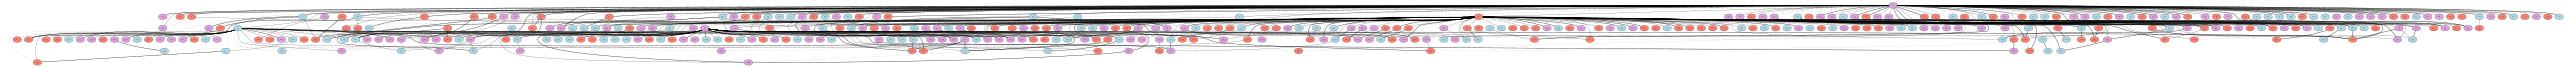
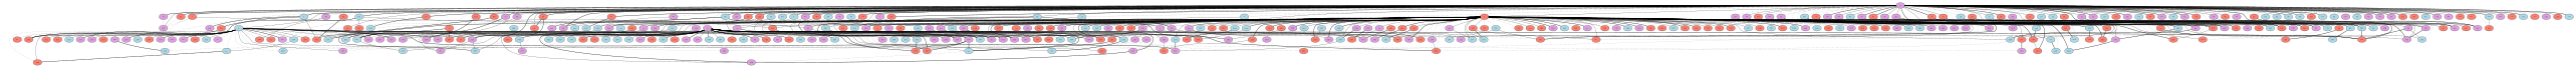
  graph {
    fontname="Comic Neue"
    node [fillcolor=salmon fontname="Comic Neue" style=filled]
    edge [fontname="Comic Neue" style=bold]
    0 [fillcolor=plum]
    1 [fillcolor=lightblue]
    2
    3 [fillcolor=lightblue]
    4 [fillcolor=plum]
    5
    6 [fillcolor=lightblue]
    7 [fillcolor=lightblue]
    8
    9
    10 [fillcolor=lightblue]
    11 [fillcolor=lightblue]
    12 [fillcolor=lightblue]
    13 [fillcolor=plum]
    14 [fillcolor=lightblue]
    15 [fillcolor=lightblue]
    16
    17
-   18 [fillcolor=lightblue]
+   18
    19
    20
    21 [fillcolor=plum]
    22
    23 [fillcolor=plum]
    24
    25 [fillcolor=lightblue]
    26 [fillcolor=plum]
    27
    28 [fillcolor=plum]
    29 [fillcolor=lightblue]
    30 [fillcolor=lightblue]
    31 [fillcolor=plum]
    32 [fillcolor=plum]
    33
    34
    35 [fillcolor=lightblue]
    36 [fillcolor=lightblue]
    37
    38
    39 [fillcolor=plum]
    40 [fillcolor=lightblue]
    41 [fillcolor=plum]
    42 [fillcolor=plum]
    43
    44 [fillcolor=plum]
    45 [fillcolor=plum]
    46
    47 [fillcolor=plum]
    48
    49 [fillcolor=lightblue]
    50 [fillcolor=plum]
    51
    52 [fillcolor=lightblue]
    53 [fillcolor=lightblue]
    54 [fillcolor=plum]
    55 [fillcolor=lightblue]
    56 [fillcolor=plum]
    57 [fillcolor=lightblue]
    58 [fillcolor=lightblue]
    59 [fillcolor=plum]
    60
    61
    62 [fillcolor=plum]
    63
    64 [fillcolor=lightblue]
    65
    66 [fillcolor=lightblue]
    67 [fillcolor=plum]
    68 [fillcolor=lightblue]
    69 [fillcolor=plum]
    70 [fillcolor=plum]
    71
    72 [fillcolor=plum]
    73 [fillcolor=lightblue]
    74 [fillcolor=plum]
    75 [fillcolor=lightblue]
    76 [fillcolor=lightblue]
    77 [fillcolor=lightblue]
    78 [fillcolor=plum]
    79 [fillcolor=plum]
    80
    81 [fillcolor=plum]
    82 [fillcolor=lightblue]
    83
    84
    85
    86 [fillcolor=lightblue]
    87
    88
    89 [fillcolor=plum]
    90 [fillcolor=plum]
    91
    92 [fillcolor=lightblue]
    93 [fillcolor=lightblue]
    94 [fillcolor=lightblue]
    95
    96 [fillcolor=plum]
    97 [fillcolor=plum]
    98 [fillcolor=plum]
    99 [fillcolor=plum]
    100
    101
    102
    103 [fillcolor=plum]
    104 [fillcolor=plum]
    105 [fillcolor=lightblue]
    106 [fillcolor=plum]
    107
    108 [fillcolor=plum]
    109 [fillcolor=lightblue]
    110
    111 [fillcolor=plum]
    112 [fillcolor=plum]
    113 [fillcolor=plum]
    114 [fillcolor=lightblue]
    115
    116
    117
    118 [fillcolor=plum]
    119
    120
    121 [fillcolor=plum]
    122 [fillcolor=plum]
    123
    124 [fillcolor=plum]
    125
    126 [fillcolor=plum]
    127 [fillcolor=plum]
    128 [fillcolor=lightblue]
    129 [fillcolor=plum]
    130
    361
    131 [fillcolor=lightblue]
    132 [fillcolor=plum]
    133 [fillcolor=plum]
    134 [fillcolor=plum]
    135
    136
    137
    138
    139
    140 [fillcolor=lightblue]
    141 [fillcolor=lightblue]
    142
    143 [fillcolor=lightblue]
    144
    145 [fillcolor=lightblue]
    146 [fillcolor=plum]
    147
    148 [fillcolor=plum]
    149 [fillcolor=plum]
    150
    151
    152 [fillcolor=lightblue]
    153
    154
    155 [fillcolor=lightblue]
    156
    157
-   158
+   158 [fillcolor=plum]
    159 [fillcolor=plum]
    160 [fillcolor=lightblue]
    161 [fillcolor=plum]
    162 [fillcolor=lightblue]
    163 [fillcolor=plum]
    164 [fillcolor=lightblue]
    165
    166
    167 [fillcolor=plum]
    168 [fillcolor=plum]
    169 [fillcolor=lightblue]
    170 [fillcolor=plum]
    171 [fillcolor=plum]
    172
    173
    174
    175
    176 [fillcolor=lightblue]
-   177 [fillcolor=lightblue]
    178
    179 [fillcolor=plum]
    180
    181
    182 [fillcolor=lightblue]
    183 [fillcolor=plum]
    184
    185
    186
    187 [fillcolor=lightblue]
    188 [fillcolor=lightblue]
    189 [fillcolor=plum]
    190
    191 [fillcolor=plum]
    192
    193 [fillcolor=plum]
    194 [fillcolor=plum]
    195 [fillcolor=plum]
    196 [fillcolor=plum]
    197 [fillcolor=lightblue]
    198 [fillcolor=lightblue]
    199 [fillcolor=lightblue]
    200 [fillcolor=lightblue]
    201
    202 [fillcolor=lightblue]
    204 [fillcolor=plum]
    205 [fillcolor=plum]
-   206
+   206 [fillcolor=lightblue]
    207 [fillcolor=plum]
    208
    209 [fillcolor=lightblue]
    210 [fillcolor=plum]
    211
    212
    213
    214
    215 [fillcolor=plum]
    216 [fillcolor=lightblue]
    217 [fillcolor=plum]
    218 [fillcolor=plum]
    219 [fillcolor=lightblue]
    220 [fillcolor=plum]
    221
    222
    223 [fillcolor=plum]
    224
    225 [fillcolor=plum]
    226 [fillcolor=plum]
    227 [fillcolor=lightblue]
    228
    229
    230
    231 [fillcolor=plum]
    232
    233
    234 [fillcolor=lightblue]
    235
    236 [fillcolor=lightblue]
    237
    238 [fillcolor=lightblue]
    239 [fillcolor=plum]
    240 [fillcolor=lightblue]
    241
    242
    243
    n245 [fillcolor=plum label=744]
    245 [fillcolor=lightblue]
    246 [fillcolor=lightblue]
    247 [fillcolor=lightblue]
    248
    249
    250 [fillcolor=plum]
    251 [fillcolor=lightblue]
    252 [fillcolor=plum]
    253 [fillcolor=lightblue]
    254
    255 [fillcolor=lightblue]
    256
    257 [fillcolor=plum]
    258 [fillcolor=lightblue]
    259
    260
    261 [fillcolor=plum]
    262 [fillcolor=plum]
    263
    264 [fillcolor=lightblue]
    265
    266
    267
    268 [fillcolor=lightblue]
    269 [fillcolor=plum]
    270
    271 [fillcolor=lightblue]
    272 [fillcolor=plum]
    273
    274 [fillcolor=plum]
    275 [fillcolor=plum]
    276 [fillcolor=plum]
    277 [fillcolor=lightblue]
    278
    279
    280 [fillcolor=lightblue]
    281 [fillcolor=lightblue]
    282 [fillcolor=plum]
    283 [fillcolor=lightblue]
    284 [fillcolor=lightblue]
    285 [fillcolor=lightblue]
    286 [fillcolor=plum]
    287 [fillcolor=lightblue]
    288 [fillcolor=plum]
    289
    290 [fillcolor=plum]
    291 [fillcolor=lightblue]
    292 [fillcolor=plum]
    295 [fillcolor=plum]
    293 [fillcolor=plum]
    294 [fillcolor=lightblue]
    296
    297 [fillcolor=lightblue]
    298 [fillcolor=plum]
    299
    300 [fillcolor=plum]
    301 [fillcolor=plum]
    302 [fillcolor=plum]
    303 [fillcolor=lightblue]
    304 [fillcolor=lightblue]
    305 [fillcolor=plum]
    306 [fillcolor=plum]
    307
    308
    309 [fillcolor=plum]
    310 [fillcolor=lightblue]
    311 [fillcolor=plum]
    312
    313
    314
    315 [fillcolor=plum]
    316 [fillcolor=lightblue]
    317 [fillcolor=plum]
    318 [fillcolor=lightblue]
    319 [fillcolor=plum]
    320
    321
    322
    323 [fillcolor=plum]
    324 [fillcolor=plum]
    325 [fillcolor=lightblue]
    326 [fillcolor=plum]
    327 [fillcolor=plum]
    328 [fillcolor=lightblue]
    329 [fillcolor=plum]
    330
    367
    384 [fillcolor=lightblue]
    386 [fillcolor=lightblue]
    387 [fillcolor=plum]
    388 [fillcolor=plum]
    389 [fillcolor=plum]
    390
    385
    392
    393 [fillcolor=lightblue]
    394 [fillcolor=plum]
    395 [fillcolor=plum]
    396
    397
    398
    399 [fillcolor=lightblue]
    391
    331 [fillcolor=plum]
    332
    333 [fillcolor=plum]
    334 [fillcolor=plum]
    335 [fillcolor=lightblue]
    336
    337 [fillcolor=plum]
    338
    339 [fillcolor=plum]
    340 [fillcolor=lightblue]
    341
    342
    343 [fillcolor=plum]
    344
    345 [fillcolor=lightblue]
    346 [fillcolor=plum]
    347
    348 [fillcolor=plum]
    349 [fillcolor=lightblue]
    350 [fillcolor=plum]
    351 [fillcolor=lightblue]
    352 [fillcolor=lightblue]
    353 [fillcolor=plum]
    354 [fillcolor=lightblue]
    355 [fillcolor=plum]
    356 [fillcolor=lightblue]
    357
    358 [fillcolor=plum]
    359 [fillcolor=lightblue]
    360
    362
    363 [fillcolor=lightblue]
    364
    365 [fillcolor=lightblue]
    366 [fillcolor=plum]
    368 [fillcolor=plum]
    369
    370 [fillcolor=lightblue]
    371 [fillcolor=lightblue]
    372
    373 [fillcolor=lightblue]
    374 [fillcolor=lightblue]
    375 [fillcolor=plum]
    376 [fillcolor=lightblue]
    377 [fillcolor=lightblue]
    378 [fillcolor=lightblue]
    379 [fillcolor=lightblue]
    380 [fillcolor=plum]
    381 [fillcolor=lightblue]
    382 [fillcolor=plum]
    383 [fillcolor=plum]
    203
    0 -- 1
    0 -- 2 [style=solid]
    0 -- 3 [style=solid]
    0 -- 4 [style=dotted]
    0 -- 5 [style=solid]
    0 -- 6 [style=solid]
    0 -- 7
    0 -- 8
    0 -- 9 [style=dotted]
    0 -- 10 [style=dotted]
    0 -- 11 [style=dotted]
    0 -- 12 [style=solid]
    0 -- 13 [style=solid]
-   0 -- 14 [style=solid]
+   0 -- 14 [style=dotted]
    0 -- 15 [style=dotted]
    0 -- 16 [style=solid]
    0 -- 17 [style=solid]
    0 -- 18
    0 -- 19 [style=solid]
    0 -- 20 [style=dotted]
    0 -- 21 [style=solid]
    0 -- 22
    0 -- 23
    0 -- 24
    0 -- 25 [style=solid]
    0 -- 26 [style=solid]
    0 -- 27 [style=solid]
    0 -- 28
    0 -- 29 [style=dotted]
    0 -- 30 [style=dotted]
    0 -- 31
    0 -- 32 [style=dotted]
    0 -- 33
    0 -- 34
    0 -- 35
    0 -- 36 [style=solid]
    0 -- 37
    0 -- 38
    0 -- 39
    0 -- 40 [style=solid]
    0 -- 41
    0 -- 42
    0 -- 43
    0 -- 44 [style=solid]
    0 -- 45 [style=solid]
    0 -- 46 [style=solid]
    0 -- 47 [style=dotted]
    0 -- 48 [style=solid]
    0 -- 49 [style=dotted]
    0 -- 50 [style=solid]
    0 -- 51 [style=dotted]
    0 -- 52 [style=dotted]
    0 -- 53 [style=solid]
    0 -- 54
    0 -- 55 [style=solid]
    0 -- 56 [style=dotted]
    0 -- 57
    0 -- 58
    0 -- 59 [style=dotted]
    0 -- 60 [style=solid]
    0 -- 61 [style=solid]
    0 -- 62 [style=solid]
    0 -- 63 [style=dotted]
    0 -- 64
    0 -- 65 [style=dotted]
    0 -- 66 [style=dotted]
    0 -- 67 [style=dotted]
    0 -- 68 [style=dotted]
    0 -- 69 [style=dotted]
    0 -- 70 [style=dotted]
    0 -- 71 [style=solid]
    0 -- 72
-   0 -- 73
+   122 -- 73
    0 -- 74 [style=solid]
    0 -- 75 [style=dotted]
    0 -- 76 [style=dotted]
    0 -- 77 [style=dotted]
    0 -- 78 [style=solid]
    0 -- 79
    0 -- 80
    0 -- 81
    0 -- 82 [style=dotted]
    0 -- 83 [style=solid]
    0 -- 84 [style=solid]
    0 -- 85
    0 -- 86
    0 -- 87 [style=solid]
    0 -- 88 [style=dotted]
    0 -- 89
    0 -- 90 [style=solid]
    0 -- 91
    0 -- 92 [style=dotted]
    0 -- 93 [style=solid]
    0 -- 94 [style=solid]
    0 -- 95
    0 -- 96 [style=solid]
    0 -- 97
    0 -- 98
    0 -- 99 [style=solid]
    0 -- 100
    0 -- 101 [style=dotted]
    0 -- 102 [style=solid]
    0 -- 103 [style=dotted]
    0 -- 104 [style=dotted]
    0 -- 105
    0 -- 106 [style=solid]
    0 -- 107 [style=solid]
    0 -- 108 [style=dotted]
    0 -- 109 [style=dotted]
    0 -- 110 [style=dotted]
    0 -- 111
    0 -- 112 [style=solid]
    0 -- 113
    0 -- 114
    0 -- 115
    0 -- 116 [style=dotted]
    0 -- 117 [style=dotted]
    0 -- 118 [style=dotted]
    0 -- 119 [style=dotted]
    0 -- 120 [style=dotted]
    0 -- 121 [style=dotted]
    0 -- 122 [style=solid]
    0 -- 123
    0 -- 124 [style=dotted]
    0 -- 125 [style=solid]
    0 -- 126 [style=dotted]
    0 -- 127
    0 -- 128
    1 -- 129
    1 -- 130
    1 -- 361 [style=solid]
    2 -- 131 [style=solid]
    2 -- 132
    2 -- 133
    2 -- 134 [style=dotted]
    2 -- 135 [style=dotted]
    2 -- 136 [style=dotted]
    2 -- 137 [style=solid]
    2 -- 138 [style=solid]
    2 -- 139 [style=solid]
    2 -- 140 [style=solid]
    2 -- 141
    2 -- 142 [style=dotted]
    2 -- 143
    2 -- 144 [style=solid]
    2 -- 145 [style=dotted]
    2 -- 146 [style=solid]
    2 -- 147 [style=solid]
    2 -- 148 [style=solid]
    2 -- 149 [style=dotted]
    2 -- 150
    2 -- 151
    2 -- 152 [style=dotted]
    2 -- 153
    2 -- 154 [style=solid]
    2 -- 155 [style=solid]
    2 -- 156 [style=solid]
    2 -- 157 [style=solid]
    2 -- 158 [style=solid]
    2 -- 159
    2 -- 160
    2 -- 161
    2 -- 162 [style=solid]
    2 -- 163
    2 -- 164 [style=dotted]
    2 -- 165 [style=dotted]
    2 -- 166 [style=dotted]
    2 -- 167 [style=solid]
    2 -- 168
    2 -- 169 [style=solid]
    2 -- 170 [style=solid]
    2 -- 171 [style=dotted]
    2 -- 172 [style=dotted]
    2 -- 173 [style=dotted]
    2 -- 174 [style=dotted]
    2 -- 175
    2 -- 176
-   2 -- 177 [style=solid]
    2 -- 178 [style=dotted]
    2 -- 179
    2 -- 180 [style=solid]
    2 -- 181 [style=dotted]
    2 -- 182 [style=dotted]
    2 -- 183 [style=solid]
    2 -- 184
    2 -- 185 [style=solid]
    2 -- 186
    2 -- 187 [style=solid]
    2 -- 188 [style=dotted]
    2 -- 189
    2 -- 190 [style=dotted]
    2 -- 191
    2 -- 192 [style=dotted]
    2 -- 193 [style=solid]
    2 -- 194 [style=dotted]
    2 -- 195
    2 -- 196 [style=dotted]
    2 -- 197 [style=dotted]
    2 -- 198
    2 -- 199 [style=solid]
    2 -- 200
    2 -- 201 [style=dotted]
    2 -- 202 [style=dotted]
    2 -- 204
    2 -- 205 [style=solid]
    2 -- 206 [style=solid]
    2 -- 207
    2 -- 208 [style=solid]
    2 -- 209 [style=dotted]
    2 -- 210 [style=dotted]
    2 -- 211
    2 -- 212 [style=solid]
    2 -- 213 [style=solid]
    2 -- 214 [style=solid]
    2 -- 215 [style=dotted]
    2 -- 216
    2 -- 217 [style=dotted]
    2 -- 218
    2 -- 219 [style=dotted]
    2 -- 220
    2 -- 221
    2 -- 222 [style=dotted]
    2 -- 223 [style=dotted]
-   2 -- 224 [style=solid]
+   2 -- 224
    2 -- 225 [style=solid]
    2 -- 226 [style=solid]
    2 -- 227 [style=solid]
    2 -- 228 [style=dotted]
    2 -- 229
    2 -- 230
    2 -- 231 [style=solid]
    2 -- 232 [style=solid]
    2 -- 233 [style=solid]
    2 -- 234 [style=solid]
    2 -- 235
    2 -- 236
    2 -- 237 [style=solid]
    2 -- 238 [style=solid]
    2 -- 239 [style=dotted]
    2 -- 240 [style=solid]
    2 -- 241
    2 -- 242
    2 -- 243
    2 -- n245
    2 -- 245 [style=dotted]
    2 -- 246 [style=solid]
    2 -- 247 [style=solid]
    2 -- 248 [style=solid]
    2 -- 249
    2 -- 250
    2 -- 251 [style=dotted]
    2 -- 252 [style=solid]
    2 -- 253 [style=solid]
    2 -- 254
    2 -- 255
    2 -- 256 [style=dotted]
    2 -- 257 [style=dotted]
    2 -- 258 [style=dotted]
    2 -- 259 [style=dotted]
    2 -- 260
    2 -- 261
    2 -- 262
    2 -- 263
    2 -- 264 [style=dotted]
    2 -- 265 [style=dotted]
    2 -- 266
    2 -- 267
    2 -- 268
    2 -- 269
    2 -- 270
    2 -- 271 [style=dotted]
    2 -- 272 [style=solid]
    2 -- 273 [style=dotted]
    2 -- 274 [style=solid]
    2 -- 275 [style=dotted]
    2 -- 276 [style=dotted]
    2 -- 277 [style=solid]
    2 -- 278 [style=solid]
    2 -- 279
    2 -- 280 [style=dotted]
    2 -- 281 [style=solid]
    2 -- 282 [style=solid]
    2 -- 283
    2 -- 284
    2 -- 285 [style=solid]
-   2 -- 286 [style=dotted]
+   2 -- 286
    2 -- 287 [style=dotted]
    2 -- 288 [style=solid]
    2 -- 289 [style=dotted]
    2 -- 290 [style=dotted]
    2 -- 291
    2 -- 292 [style=dotted]
    2 -- 295 [style=solid]
    3 -- 116 [style=dotted]
    3 -- 295 [style=solid]
    3 -- 293
    3 -- 294 [style=solid]
    3 -- 296 [style=solid]
    3 -- 297 [style=dotted]
    3 -- 298 [style=solid]
    3 -- 299 [style=solid]
    3 -- 300
    3 -- 301
    3 -- 302
    3 -- 303 [style=dotted]
    3 -- 304 [style=dotted]
    3 -- 305 [style=dotted]
    3 -- 306 [style=dotted]
    3 -- 307
    3 -- 308 [style=dotted]
    3 -- 309
    3 -- 310 [style=solid]
    3 -- 311 [style=solid]
    3 -- 312 [style=solid]
    3 -- 313 [style=solid]
    3 -- 314 [style=solid]
    3 -- 315
    3 -- 316 [style=solid]
    3 -- 317 [style=dotted]
    3 -- 318 [style=solid]
    3 -- 319 [style=dotted]
    3 -- 320
    3 -- 321 [style=solid]
    3 -- 322 [style=solid]
    3 -- 323 [style=solid]
    3 -- 324
    3 -- 325 [style=solid]
    3 -- 326
    3 -- 327 [style=dotted]
    3 -- 328 [style=dotted]
    3 -- 329 [style=solid]
    3 -- 330 [style=dotted]
    3 -- 367 [style=solid]
    4 -- 18 [style=dotted]
    4 -- 361
    4 -- 295
    4 -- 367 [style=dotted]
    4 -- 384
    4 -- 386 [style=solid]
    4 -- 387 [style=solid]
    4 -- 388 [style=dotted]
    4 -- 389 [style=dotted]
    4 -- 390
    4 -- 385 [style=dotted]
    4 -- 392 [style=dotted]
    4 -- 393 [style=solid]
-   4 -- 394
+   4 -- 394 [style=dotted]
    4 -- 395
    4 -- 396 [style=dotted]
    4 -- 397
    4 -- 398
    4 -- 399 [style=dotted]
    4 -- 391 [style=dotted]
    4 -- 331
    4 -- 332
    4 -- 333 [style=dotted]
    4 -- 334 [style=dotted]
    4 -- 335
    4 -- 336 [style=dotted]
    4 -- 337
    4 -- 338
    4 -- 339 [style=solid]
    4 -- 340
    4 -- 341 [style=dotted]
    4 -- 342 [style=solid]
    4 -- 343 [style=dotted]
    4 -- 344
    4 -- 345 [style=solid]
    4 -- 346 [style=solid]
    4 -- 347 [style=dotted]
    4 -- 348
    4 -- 349
    4 -- 350 [style=dotted]
-   4 -- 351
+   4 -- 194
    4 -- 352 [style=dotted]
    4 -- 353 [style=dotted]
    4 -- 354
    4 -- 355 [style=solid]
    4 -- 356
    4 -- 357 [style=dotted]
    4 -- 358 [style=solid]
    4 -- 359 [style=dotted]
    4 -- 360 [style=solid]
    4 -- 362 [style=dotted]
    4 -- 363 [style=solid]
    4 -- 364
    4 -- 365 [style=solid]
    4 -- 366 [style=dotted]
    4 -- 368
    4 -- 369
    4 -- 370 [style=dotted]
    4 -- 371 [style=solid]
    4 -- 372 [style=dotted]
    4 -- 373 [style=solid]
    4 -- 374 [style=dotted]
    4 -- 375 [style=dotted]
    4 -- 376 [style=dotted]
    4 -- 377 [style=dotted]
    4 -- 378 [style=solid]
    4 -- 379 [style=solid]
    4 -- 380
    4 -- 381 [style=dotted]
    4 -- 382
    4 -- 383
    5 -- 84 [style=dotted]
    6 -- 183 [style=solid]
    7 -- 343 [style=solid]
    8 -- 30
    8 -- 48 [style=dotted]
    8 -- 82
    9 -- 310
    9 -- 364
    11 -- 133 [style=solid]
    13 -- 62 [style=dotted]
    13 -- 281 [style=dotted]
    14 -- 135 [style=solid]
    15 -- 307
    17 -- 62 [style=solid]
    17 -- 112 [style=dotted]
    17 -- 313 [style=dotted]
    19 -- 301 [style=dotted]
    19 -- 346 [style=solid]
    20 -- 158 [style=dotted]
    20 -- 183
    21 -- 111
    22 -- 112 [style=dotted]
    24 -- 280
    26 -- 246 [style=solid]
    26 -- 307
    31 -- 303
    32 -- 69 [style=dotted]
    32 -- 169
    33 -- 61
    33 -- 225
    34 -- 74 [style=solid]
    34 -- 113
    35 -- 104
    35 -- 161 [style=solid]
    35 -- 194 [style=solid]
    35 -- 289
    36 -- 59
    36 -- 219
    36 -- 334
    38 -- 179 [style=solid]
    41 -- 112 [style=dotted]
    44 -- 213 [style=dotted]
    45 -- 65 [style=solid]
    48 -- 166
    49 -- 302 [style=dotted]
    50 -- 303 [style=solid]
    51 -- 89
    55 -- 354 [style=dotted]
    56 -- 308 [style=solid]
    59 -- 250 [style=solid]
    62 -- 195 [style=solid]
    62 -- 373 [style=dotted]
    63 -- 361
    68 -- 54 [style=solid]
    68 -- 69
    68 -- 175
    69 -- 238
    70 -- 311 [style=solid]
    71 -- 255
    72 -- 234
    73 -- 208 [style=dotted]
    74 -- 77 [style=solid]
    74 -- 397 [style=dotted]
    76 -- 170 [style=dotted]
    77 -- 287
    80 -- 144 [style=dotted]
    80 -- 397 [style=solid]
    82 -- 197
    83 -- 238 [style=solid]
    86 -- 142 [style=solid]
    86 -- 214 [style=solid]
    86 -- 296
    86 -- 312 [style=dotted]
    88 -- 188 [style=dotted]
    88 -- 379
    90 -- 257 [style=solid]
    91 -- 242
    93 -- 233 [style=dotted]
    94 -- 343 [style=dotted]
    95 -- 109 [style=solid]
    95 -- 204 [style=dotted]
    95 -- 358 [style=dotted]
    96 -- 196 [style=dotted]
    97 -- 358 [style=solid]
    100 -- 380
    103 -- 249 [style=solid]
    105 -- 110 [style=solid]
    108 -- 240 [style=solid]
    115 -- 145
    118 -- 246 [style=dotted]
    119 -- 168
    120 -- 303
    122 -- 263 [style=solid]
    123 -- 359 [style=dotted]
    124 -- 341
    126 -- 389 [style=dotted]
    127 -- 172
    130 -- 296
    131 -- 310 [style=solid]
    131 -- 368 [style=solid]
    132 -- 393 [style=solid]
    137 -- 140
    137 -- 213 [style=solid]
    138 -- 318
    139 -- 381
    145 -- 303 [style=dotted]
    146 -- 277 [style=solid]
    147 -- 394
    149 -- 225 [style=solid]
    152 -- 338 [style=solid]
    152 -- 341 [style=solid]
    153 -- 391 [style=solid]
    154 -- 210 [style=dotted]
    160 -- 250 [style=dotted]
    163 -- 315 [style=dotted]
    164 -- 194 [style=dotted]
    165 -- 307
    167 -- 357 [style=solid]
    169 -- 193
    170 -- 369
    171 -- 320 [style=dotted]
    174 -- 209
    175 -- 186 [style=solid]
    176 -- 203
-   179 -- 246
+   179 -- 183
    181 -- 277 [style=dotted]
    181 -- 382 [style=solid]
    182 -- 323 [style=dotted]
    184 -- 187 [style=dotted]
    184 -- 351
    190 -- 327
    191 -- 311
    191 -- 380 [style=solid]
    192 -- 348
    193 -- 268
    194 -- 318
    194 -- 398
    194 -- 369
    199 -- 253 [style=dotted]
    199 -- 302 [style=solid]
    200 -- 344 [style=solid]
    202 -- 249
    204 -- 256
    205 -- 238 [style=dotted]
    206 -- 342
    210 -- 259 [style=dotted]
    210 -- 298 [style=dotted]
    211 -- 241
    214 -- 334
    217 -- 354
    218 -- 223 [style=solid]
    218 -- 387 [style=dotted]
    218 -- 347
    224 -- 275 [style=dotted]
    225 -- 319 [style=solid]
    225 -- 379 [style=solid]
    226 -- 285
    228 -- 397 [style=dotted]
    231 -- 319 [style=dotted]
    235 -- 236 [style=dotted]
    236 -- 371
    238 -- 289 [style=dotted]
    239 -- 289 [style=solid]
    240 -- 252 [style=solid]
    n245 -- 294 [style=dotted]
    n245 -- 319 [style=solid]
    245 -- 267 [style=solid]
    249 -- 270 [style=solid]
    249 -- 394 [style=dotted]
    252 -- 345 [style=dotted]
    253 -- 324
    253 -- 360 [style=dotted]
    255 -- 307
    260 -- 392 [style=dotted]
    261 -- 341 [style=dotted]
    266 -- 350
    269 -- 368
    274 -- 395 [style=dotted]
    274 -- 349
    274 -- 366 [style=solid]
    276 -- 357
    280 -- 291 [style=solid]
    281 -- 318
    285 -- 324 [style=solid]
    291 -- 328 [style=dotted]
    294 -- 304 [style=solid]
    303 -- 345 [style=solid]
    304 -- 313
    305 -- 376
    318 -- 368 [style=dotted]
    340 -- 375 [style=solid]
    351 -- 388 [style=dotted]
    362 -- 379 [style=dotted]
    366 -- 391 [style=solid]
    373 -- 398
  }
